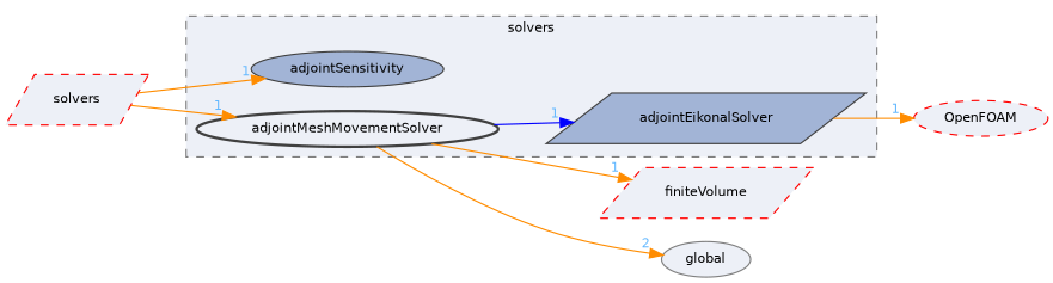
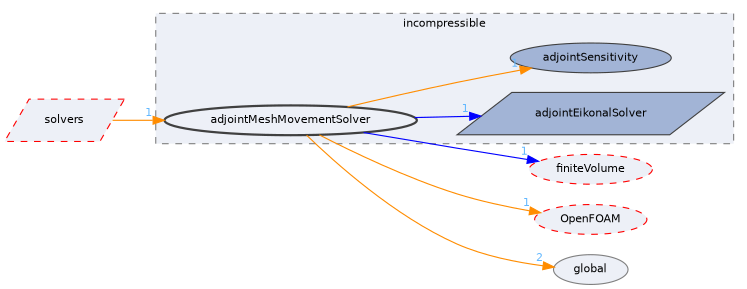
  digraph {
    compound=true
    rankdir=LR
    node [color=grey25 fillcolor="#edf0f7" fontname=Helvetica fontsize=10 shape=ellipse style=filled]
    edge [color=darkorange fontcolor=steelblue1 fontname=Helvetica fontsize=10 headlabel=1 labeldistance=1.5 labelfontname=Helvetica labelfontsize=10]
    n1 [fillcolor="#a2b4d6" height=0.2 label=adjointEikonalSolver shape=parallelogram width=0.4]
    n2 [fillcolor="#a2b4d6" height=0.2 label=adjointSensitivity width=0.4]
    n3 [height=0.2 label=adjointMeshMovementSolver style="filled,bold" width=0.4]
-   n4 [color=red height=0.2 label=finiteVolume shape=parallelogram style="filled,dashed" width=0.4]
+   n4 [color=red height=0.2 label=finiteVolume style="filled,dashed" width=0.4]
    n5 [color=red height=0.2 label=OpenFOAM style="filled,dashed" width=0.4]
    n6 [color=grey50 height=0.2 label=global width=0.4]
    n7 [color=red height=0.2 label=solvers shape=parallelogram style="filled,dashed" width=0.4]
    subgraph cluster_1 {
      bgcolor="#edf0f7"
      fontname=Helvetica
      fontsize=10
-     label=solvers
+     label=incompressible
      pencolor=grey50
      style="filled,dashed"
      n1
      n2
      n3
    }
    n3 -> n1 [color=blue]
-   n7 -> n2
-   n3 -> n4
-   n1 -> n5
+   n3 -> n2
+   n3 -> n4 [color=blue]
+   n3 -> n5
    n3 -> n6 [headlabel=2]
    n7 -> n3
  }
